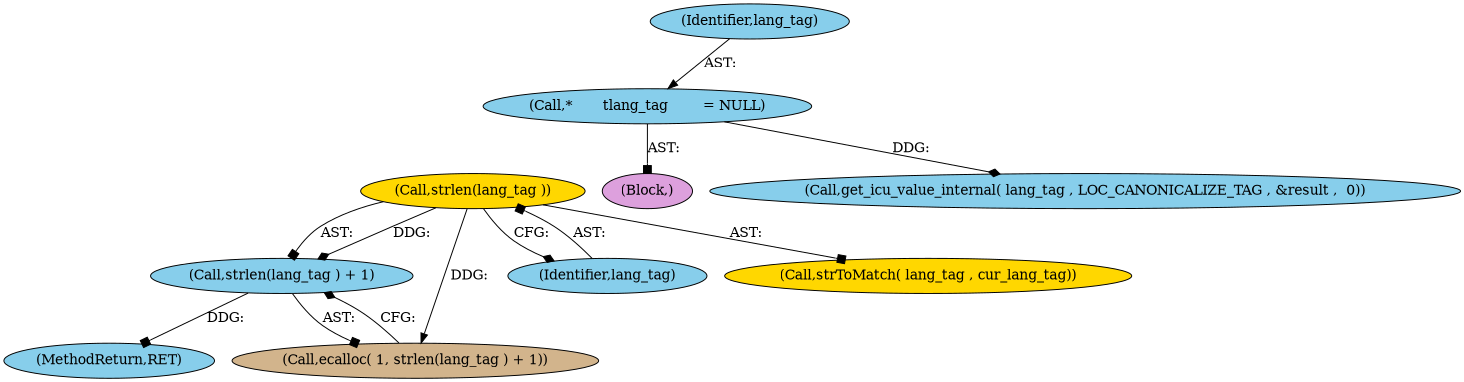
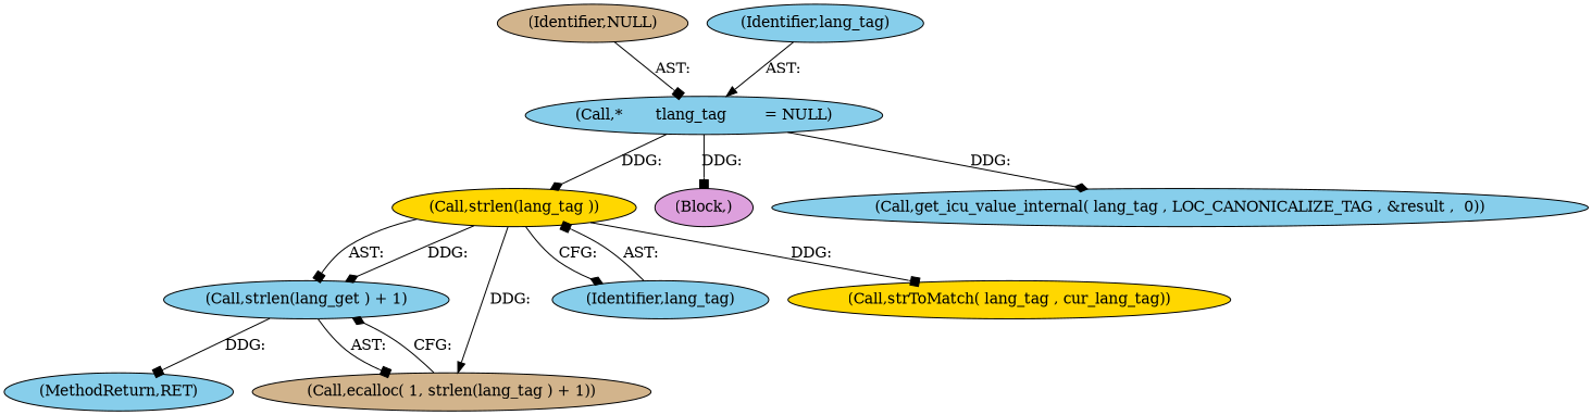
  digraph {
    node [fillcolor=skyblue style=filled]
    edge [arrowhead=box]
-   n1 [label="(Call,strlen(lang_tag ) + 1)"]
+   n1 [label="(Call,strlen(lang_get ) + 1)"]
    n2 [label="(MethodReturn,RET)"]
    n3 [fillcolor=tan label="(Call,ecalloc( 1, strlen(lang_tag ) + 1))"]
    n4 [fillcolor=gold label="(Call,strlen(lang_tag ))"]
    n5 [label="(Identifier,lang_tag)"]
    n6 [fillcolor=gold label="(Call,strToMatch( lang_tag , cur_lang_tag))"]
    n7 [label="(Call,*       \tlang_tag        = NULL)"]
    n8 [fillcolor=plum label="(Block,)"]
    n9 [label="(Call,get_icu_value_internal( lang_tag , LOC_CANONICALIZE_TAG , &result ,  0))"]
+   n10 [fillcolor=tan label="(Identifier,NULL)"]
    n11 [label="(Identifier,lang_tag)"]
    n1 -> n2 [label="DDG: "]
    n1 -> n3 [label="AST: "]
    n3 -> n1 [arrowhead=diamond label="CFG: "]
    n4 -> n1 [label="AST: "]
    n4 -> n1 [arrowhead=diamond label="DDG: "]
    n4 -> n3 [arrowhead=normal label="DDG: "]
    n4 -> n5 [arrowhead=diamond label="CFG: "]
-   n4 -> n6 [label="AST: "]
+   n4 -> n6 [label="DDG: "]
    n5 -> n4 [label="AST: "]
-   n7 -> n8 [label="AST: "]
+   n7 -> n4 [arrowhead=diamond label="DDG: "]
+   n7 -> n8 [label="DDG: "]
    n7 -> n9 [arrowhead=diamond label="DDG: "]
+   n10 -> n7 [label="AST: "]
    n11 -> n7 [arrowhead=normal label="AST: "]
  }
